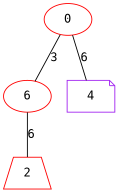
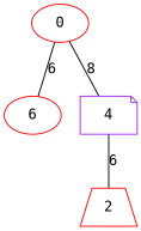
  graph {
    fontname="DejaVu Sans Mono"
    node [color=red fontname="DejaVu Sans Mono" shape=ellipse weight=1]
    edge [fontname="DejaVu Sans Mono"]
    n1 [label=6]
    0
    4 [color=purple shape=note weight=4]
    2 [shape=trapezium]
-   n1 -- 2 [label=6]
-   0 -- n1 [label=3]
-   0 -- 4 [label=6]
+   4 -- 2 [label=6]
+   0 -- n1 [label=6]
+   0 -- 4 [label=8]
  }
